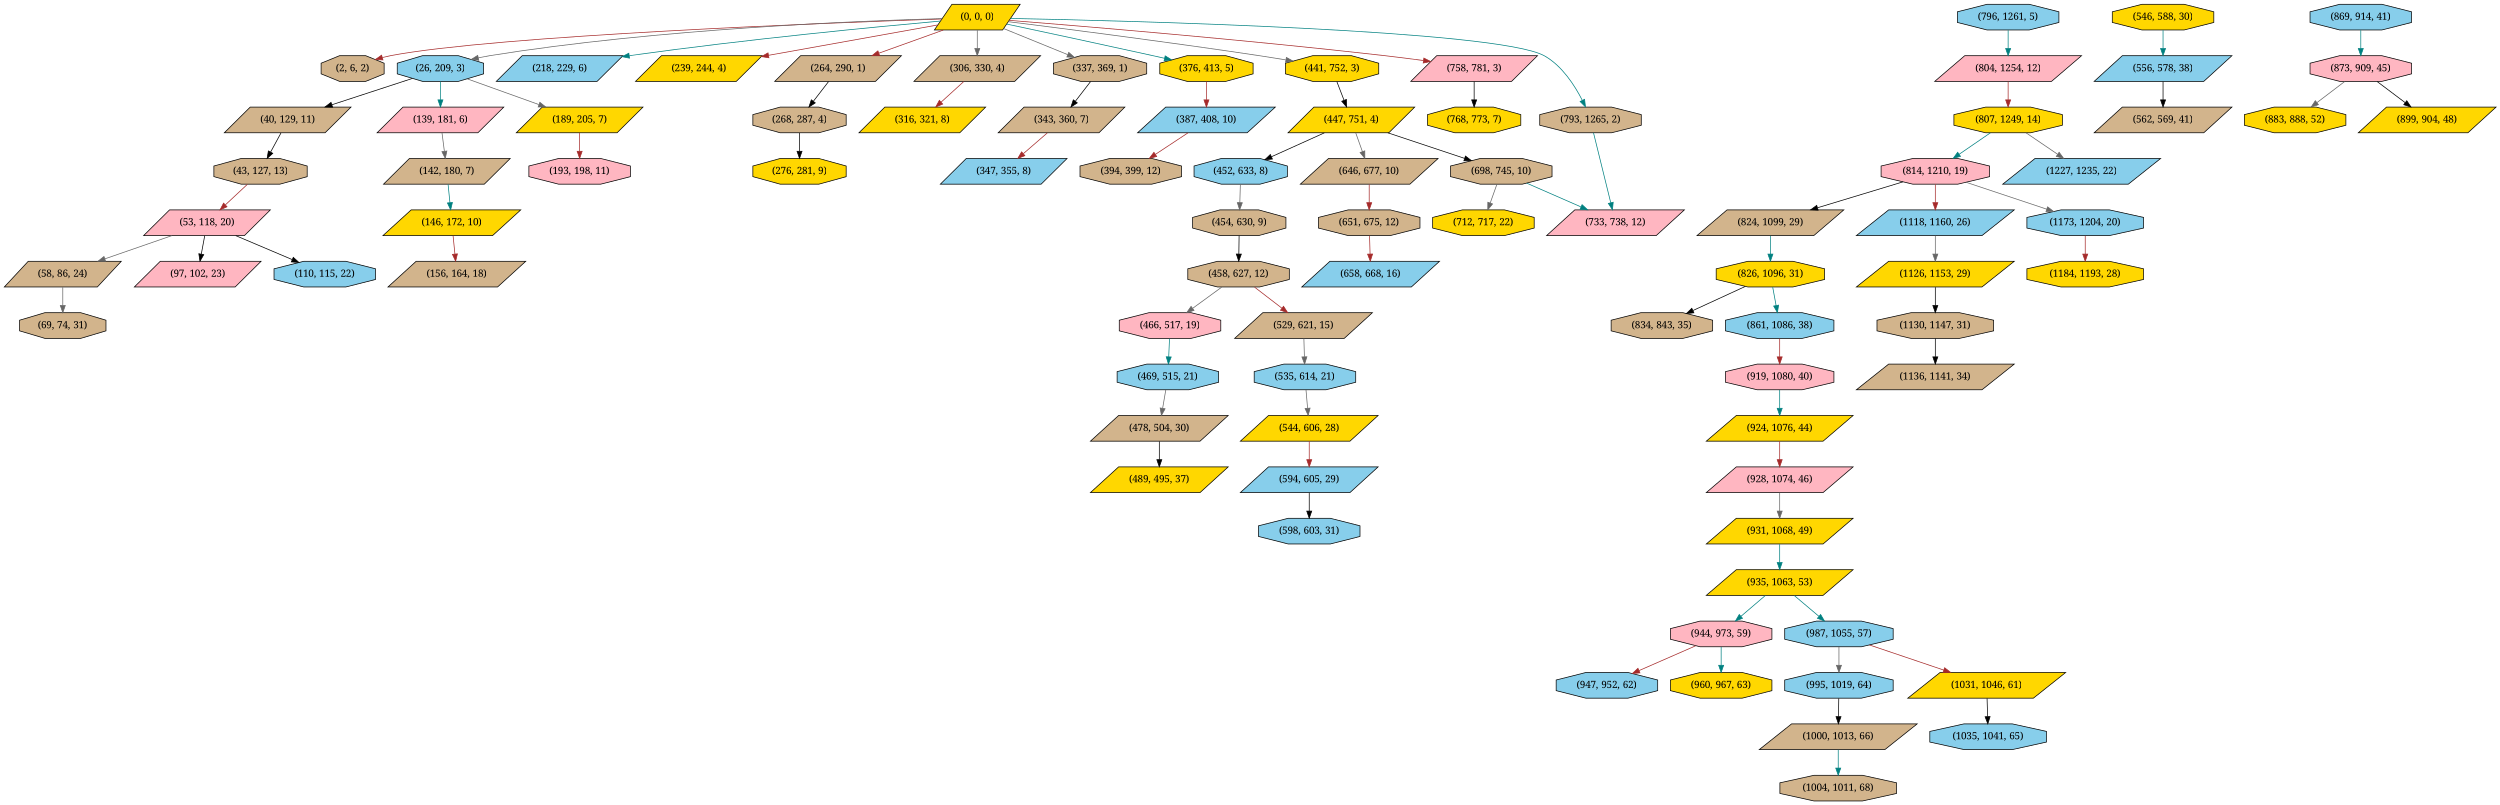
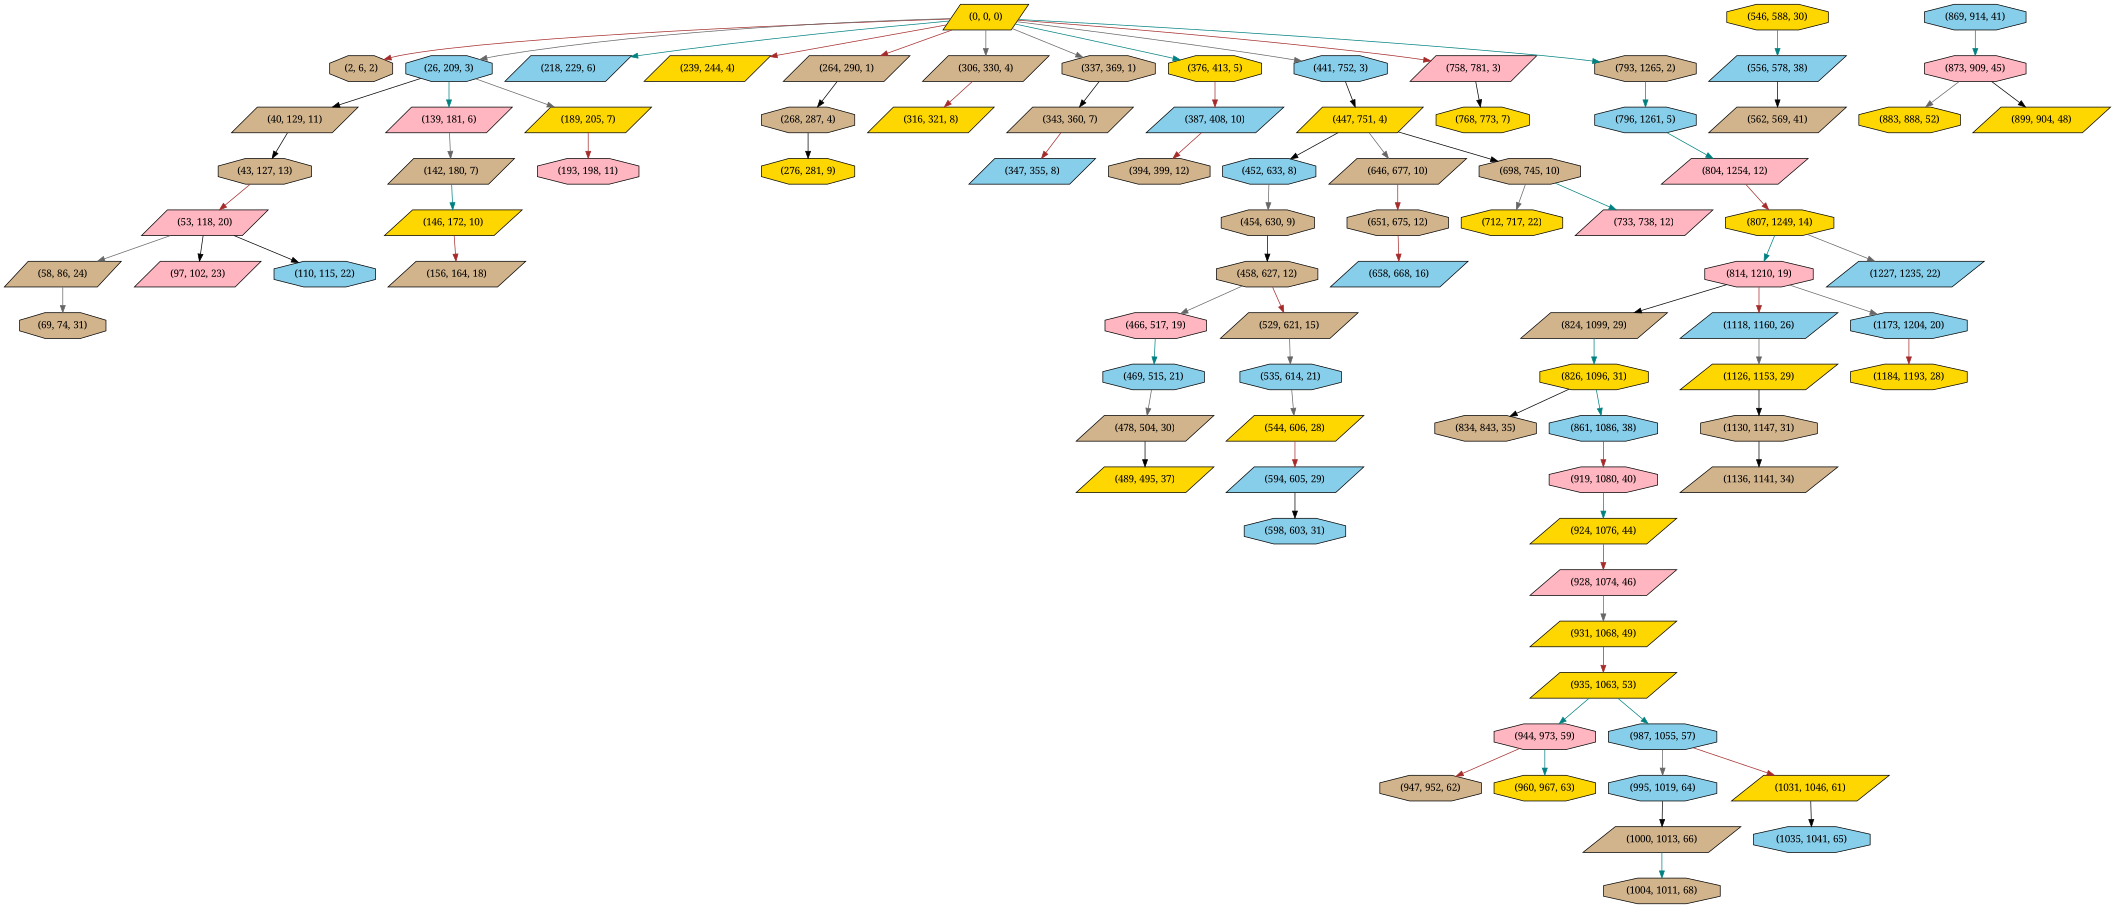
  digraph {
    fontname="Noto Serif"
    node [fillcolor=tan fontname="Noto Serif" shape=octagon style=filled]
    edge [color=brown fontname="Noto Serif"]
    "(0, 0, 0)" [fillcolor=gold shape=parallelogram]
    "(2, 6, 2)"
    "(26, 209, 3)" [fillcolor=skyblue]
    "(218, 229, 6)" [fillcolor=skyblue shape=parallelogram]
    "(239, 244, 4)" [fillcolor=gold shape=parallelogram]
    "(264, 290, 1)" [shape=parallelogram]
    "(306, 330, 4)" [shape=parallelogram]
    "(337, 369, 1)"
    "(376, 413, 5)" [fillcolor=gold]
-   "(441, 752, 3)" [fillcolor=gold]
+   "(441, 752, 3)" [fillcolor=skyblue]
    "(758, 781, 3)" [fillcolor=lightpink shape=parallelogram]
    "(793, 1265, 2)"
    "(40, 129, 11)" [shape=parallelogram]
    "(139, 181, 6)" [fillcolor=lightpink shape=parallelogram]
    "(189, 205, 7)" [fillcolor=gold shape=parallelogram]
    "(268, 287, 4)"
    "(316, 321, 8)" [fillcolor=gold shape=parallelogram]
    "(343, 360, 7)" [shape=parallelogram]
    "(387, 408, 10)" [fillcolor=skyblue shape=parallelogram]
    "(447, 751, 4)" [fillcolor=gold shape=parallelogram]
    "(768, 773, 7)" [fillcolor=gold]
    "(796, 1261, 5)" [fillcolor=skyblue]
    "(43, 127, 13)"
    "(142, 180, 7)" [shape=parallelogram]
    "(193, 198, 11)" [fillcolor=lightpink]
    "(53, 118, 20)" [fillcolor=lightpink shape=parallelogram]
    "(58, 86, 24)" [shape=parallelogram]
    "(97, 102, 23)" [fillcolor=lightpink shape=parallelogram]
    "(110, 115, 22)" [fillcolor=skyblue]
    "(69, 74, 31)"
    "(146, 172, 10)" [fillcolor=gold shape=parallelogram]
    "(156, 164, 18)" [shape=parallelogram]
    "(276, 281, 9)" [fillcolor=gold]
    "(347, 355, 8)" [fillcolor=skyblue shape=parallelogram]
    "(394, 399, 12)"
    "(452, 633, 8)" [fillcolor=skyblue]
    "(646, 677, 10)" [shape=parallelogram]
    "(698, 745, 10)"
    "(454, 630, 9)"
    "(651, 675, 12)"
    "(712, 717, 22)" [fillcolor=gold]
    "(733, 738, 12)" [fillcolor=lightpink shape=parallelogram]
    "(458, 627, 12)"
    "(466, 517, 19)" [fillcolor=lightpink]
    "(529, 621, 15)" [shape=parallelogram]
    "(469, 515, 21)" [fillcolor=skyblue]
    "(535, 614, 21)" [fillcolor=skyblue]
    "(478, 504, 30)" [shape=parallelogram]
    "(489, 495, 37)" [fillcolor=gold shape=parallelogram]
    "(544, 606, 28)" [fillcolor=gold shape=parallelogram]
    "(594, 605, 29)" [fillcolor=skyblue shape=parallelogram]
    "(546, 588, 30)" [fillcolor=gold]
    "(556, 578, 38)" [fillcolor=skyblue shape=parallelogram]
    "(598, 603, 31)" [fillcolor=skyblue]
    "(562, 569, 41)" [shape=parallelogram]
    "(658, 668, 16)" [fillcolor=skyblue shape=parallelogram]
    "(804, 1254, 12)" [fillcolor=lightpink shape=parallelogram]
    "(807, 1249, 14)" [fillcolor=gold]
    "(814, 1210, 19)" [fillcolor=lightpink]
    "(1227, 1235, 22)" [fillcolor=skyblue shape=parallelogram]
    "(824, 1099, 29)" [shape=parallelogram]
    "(1118, 1160, 26)" [fillcolor=skyblue shape=parallelogram]
    "(1173, 1204, 20)" [fillcolor=skyblue]
    "(826, 1096, 31)" [fillcolor=gold]
    "(1126, 1153, 29)" [fillcolor=gold shape=parallelogram]
    "(1184, 1193, 28)" [fillcolor=gold]
    "(834, 843, 35)"
    "(861, 1086, 38)" [fillcolor=skyblue]
    "(919, 1080, 40)" [fillcolor=lightpink]
    "(869, 914, 41)" [fillcolor=skyblue]
    "(873, 909, 45)" [fillcolor=lightpink]
    "(924, 1076, 44)" [fillcolor=gold shape=parallelogram]
    "(883, 888, 52)" [fillcolor=gold]
    "(899, 904, 48)" [fillcolor=gold shape=parallelogram]
    "(928, 1074, 46)" [fillcolor=lightpink shape=parallelogram]
    "(931, 1068, 49)" [fillcolor=gold shape=parallelogram]
    "(935, 1063, 53)" [fillcolor=gold shape=parallelogram]
    "(944, 973, 59)" [fillcolor=lightpink]
    "(987, 1055, 57)" [fillcolor=skyblue]
-   "(947, 952, 62)" [fillcolor=skyblue]
+   "(947, 952, 62)"
    "(960, 967, 63)" [fillcolor=gold]
    "(995, 1019, 64)" [fillcolor=skyblue]
    "(1031, 1046, 61)" [fillcolor=gold shape=parallelogram]
    "(1000, 1013, 66)" [shape=parallelogram]
    "(1035, 1041, 65)" [fillcolor=skyblue]
    "(1004, 1011, 68)"
    "(1130, 1147, 31)"
    "(1136, 1141, 34)" [shape=parallelogram]
    "(0, 0, 0)" -> "(2, 6, 2)"
    "(0, 0, 0)" -> "(26, 209, 3)" [color=gray40]
    "(0, 0, 0)" -> "(218, 229, 6)" [color=teal]
    "(0, 0, 0)" -> "(239, 244, 4)"
    "(0, 0, 0)" -> "(264, 290, 1)"
    "(0, 0, 0)" -> "(306, 330, 4)" [color=gray40]
    "(0, 0, 0)" -> "(337, 369, 1)" [color=gray40]
    "(0, 0, 0)" -> "(376, 413, 5)" [color=teal]
    "(0, 0, 0)" -> "(441, 752, 3)" [color=gray40]
    "(0, 0, 0)" -> "(758, 781, 3)"
    "(0, 0, 0)" -> "(793, 1265, 2)" [color=teal]
    "(26, 209, 3)" -> "(40, 129, 11)" [color=black]
    "(26, 209, 3)" -> "(139, 181, 6)" [color=teal]
    "(26, 209, 3)" -> "(189, 205, 7)" [color=gray40]
    "(264, 290, 1)" -> "(268, 287, 4)" [color=black]
    "(306, 330, 4)" -> "(316, 321, 8)"
    "(337, 369, 1)" -> "(343, 360, 7)" [color=black]
    "(376, 413, 5)" -> "(387, 408, 10)"
    "(441, 752, 3)" -> "(447, 751, 4)" [color=black]
    "(758, 781, 3)" -> "(768, 773, 7)" [color=black]
-   "(793, 1265, 2)" -> "(733, 738, 12)" [color=teal]
+   "(793, 1265, 2)" -> "(796, 1261, 5)" [color=teal]
    "(40, 129, 11)" -> "(43, 127, 13)" [color=black]
    "(139, 181, 6)" -> "(142, 180, 7)" [color=gray40]
    "(189, 205, 7)" -> "(193, 198, 11)"
    "(268, 287, 4)" -> "(276, 281, 9)" [color=black]
    "(343, 360, 7)" -> "(347, 355, 8)"
    "(387, 408, 10)" -> "(394, 399, 12)"
    "(447, 751, 4)" -> "(452, 633, 8)" [color=black]
    "(447, 751, 4)" -> "(646, 677, 10)" [color=gray40]
    "(447, 751, 4)" -> "(698, 745, 10)" [color=black]
    "(796, 1261, 5)" -> "(804, 1254, 12)" [color=teal]
    "(43, 127, 13)" -> "(53, 118, 20)"
    "(142, 180, 7)" -> "(146, 172, 10)" [color=teal]
    "(53, 118, 20)" -> "(58, 86, 24)" [color=gray40]
    "(53, 118, 20)" -> "(97, 102, 23)" [color=black]
    "(53, 118, 20)" -> "(110, 115, 22)" [color=black]
    "(58, 86, 24)" -> "(69, 74, 31)" [color=gray40]
    "(146, 172, 10)" -> "(156, 164, 18)"
    "(452, 633, 8)" -> "(454, 630, 9)" [color=gray40]
    "(646, 677, 10)" -> "(651, 675, 12)"
    "(698, 745, 10)" -> "(712, 717, 22)" [color=gray40]
    "(698, 745, 10)" -> "(733, 738, 12)" [color=teal]
    "(454, 630, 9)" -> "(458, 627, 12)" [color=black]
    "(651, 675, 12)" -> "(658, 668, 16)"
    "(458, 627, 12)" -> "(466, 517, 19)" [color=gray40]
    "(458, 627, 12)" -> "(529, 621, 15)"
    "(466, 517, 19)" -> "(469, 515, 21)" [color=teal]
    "(529, 621, 15)" -> "(535, 614, 21)" [color=gray40]
    "(469, 515, 21)" -> "(478, 504, 30)" [color=gray40]
    "(535, 614, 21)" -> "(544, 606, 28)" [color=gray40]
    "(478, 504, 30)" -> "(489, 495, 37)" [color=black]
    "(544, 606, 28)" -> "(594, 605, 29)"
    "(594, 605, 29)" -> "(598, 603, 31)" [color=black]
    "(546, 588, 30)" -> "(556, 578, 38)" [color=teal]
    "(556, 578, 38)" -> "(562, 569, 41)" [color=black]
    "(804, 1254, 12)" -> "(807, 1249, 14)"
    "(807, 1249, 14)" -> "(814, 1210, 19)" [color=teal]
    "(807, 1249, 14)" -> "(1227, 1235, 22)" [color=gray40]
    "(814, 1210, 19)" -> "(824, 1099, 29)" [color=black]
    "(814, 1210, 19)" -> "(1118, 1160, 26)"
    "(814, 1210, 19)" -> "(1173, 1204, 20)" [color=gray40]
    "(824, 1099, 29)" -> "(826, 1096, 31)" [color=teal]
    "(1118, 1160, 26)" -> "(1126, 1153, 29)" [color=gray40]
    "(1173, 1204, 20)" -> "(1184, 1193, 28)"
    "(826, 1096, 31)" -> "(834, 843, 35)" [color=black]
    "(826, 1096, 31)" -> "(861, 1086, 38)" [color=teal]
    "(1126, 1153, 29)" -> "(1130, 1147, 31)" [color=black]
    "(861, 1086, 38)" -> "(919, 1080, 40)"
    "(919, 1080, 40)" -> "(924, 1076, 44)" [color=teal]
    "(869, 914, 41)" -> "(873, 909, 45)" [color=teal]
    "(873, 909, 45)" -> "(883, 888, 52)" [color=gray40]
    "(873, 909, 45)" -> "(899, 904, 48)" [color=black]
    "(924, 1076, 44)" -> "(928, 1074, 46)"
    "(928, 1074, 46)" -> "(931, 1068, 49)" [color=gray40]
-   "(931, 1068, 49)" -> "(935, 1063, 53)" [color=teal]
+   "(931, 1068, 49)" -> "(935, 1063, 53)"
    "(935, 1063, 53)" -> "(944, 973, 59)" [color=teal]
    "(935, 1063, 53)" -> "(987, 1055, 57)" [color=teal]
    "(944, 973, 59)" -> "(947, 952, 62)"
    "(944, 973, 59)" -> "(960, 967, 63)" [color=teal]
    "(987, 1055, 57)" -> "(995, 1019, 64)" [color=gray40]
    "(987, 1055, 57)" -> "(1031, 1046, 61)"
    "(995, 1019, 64)" -> "(1000, 1013, 66)" [color=black]
    "(1031, 1046, 61)" -> "(1035, 1041, 65)" [color=black]
    "(1000, 1013, 66)" -> "(1004, 1011, 68)" [color=teal]
    "(1130, 1147, 31)" -> "(1136, 1141, 34)" [color=black]
  }
